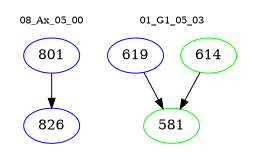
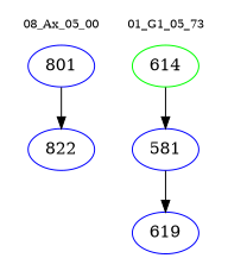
  digraph {
    node [color=blue]
    edge [color=black]
    n1 [label=801]
-   n2 [label=826]
+   n2 [label=822]
    n3 [color=green label=614]
-   n4 [color=green label=581]
+   n4 [label=581]
    n5 [label=619]
    subgraph cluster_1 {
      color=white
      fontsize=10
      label="08_Ax_05_00"
      n1
      n2
    }
    subgraph cluster_2 {
      color=white
      fontsize=10
-     label="01_G1_05_03"
+     label="01_G1_05_73"
      n3
      n4
      n5
    }
    n1 -> n2
    n3 -> n4
-   n5 -> n4
+   n4 -> n5
  }
